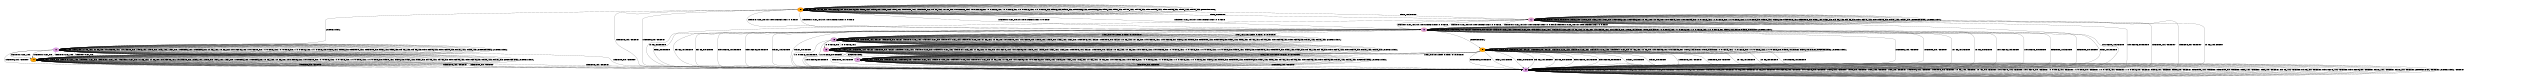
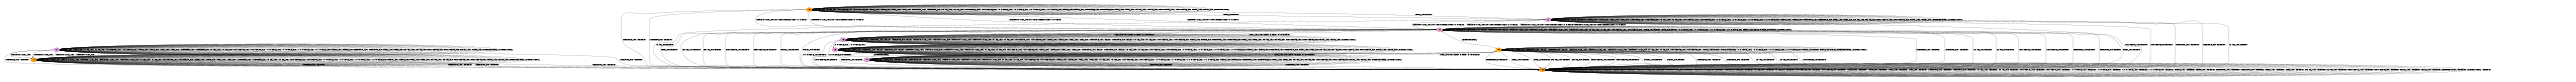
  digraph {
    fontname=Lato
    node [color=darkorange fillcolor=plum fontname=Lato style=filled]
    edge [fontname=Lato]
    n1 [color=red fillcolor=orange label=s0]
    n2 [color=purple label=s1]
    n3 [label=s2]
-   n4 [color=purple label=s3]
+   n4 [color=purple fillcolor=orange label=s3]
    n5 [label=s4]
    n6 [color=black fillcolor=orange label=s6]
    n7 [color=black label=s5]
    n8 [fillcolor=orange label=s9]
    n9 [color=red label=s8]
    n10 [color=black label=s7]
    n1 -> n1 [label="initNoFr_short/ "]
    n1 -> n1 [label="initNoFr_long/ "]
    n1 -> n1 [label="initUnxpFrType_short/ "]
    n1 -> n1 [label="initUnxpFrType_long/ "]
    n1 -> n1 [label="hndPing_short/ "]
    n1 -> n1 [label="hndPing_long/ "]
    n1 -> n1 [label="hndFin_short/ "]
    n1 -> n1 [label="hndFin_long/ "]
    n1 -> n1 [label="hndConClose_short/ "]
    n1 -> n1 [label="hndConClose_long/ "]
    n1 -> n1 [label="hndNoFr_short/ "]
    n1 -> n1 [label="hndNoFr_long/ "]
    n1 -> n1 [label="hndUnxpFrType_short/ "]
    n1 -> n1 [label="hndUnxpFrType_long/ "]
    n1 -> n1 [label="VldNewConID_short/ "]
    n1 -> n1 [label="VldNewConID_long/ "]
    n1 -> n1 [label="InvldNewConID_short/ "]
    n1 -> n1 [label="InvldNewConID_long/ "]
    n1 -> n1 [label="0rttPing_short/ "]
    n1 -> n1 [label="0rttPing_long/ "]
    n1 -> n1 [label="0rttConClose_short/ "]
    n1 -> n1 [label="0rttConClose_long/ "]
    n1 -> n1 [label="0rttFin_short/ "]
    n1 -> n1 [label="0rttFin_long/ "]
    n1 -> n1 [label="0rttNoFr_short/ "]
    n1 -> n1 [label="0rttNoFr_long/ "]
    n1 -> n1 [label="0rttUnxpFrType_short/ "]
    n1 -> n1 [label="0rttUnxpFrType_long/ "]
    n1 -> n1 [label="0rttACK_short/ "]
    n1 -> n1 [label="0rttACK_long/ "]
    n1 -> n1 [label="[ChgDestConID-Ori]/ "]
-   n1 -> n2 [label="[RmPadFrmInitPkts]/ "]
    n1 -> n3 [label="initCltHello-vldACK_short/initSvrHello,hndEncExt,hndFin,VldNewConID "]
    n1 -> n3 [label="initCltHello-vldACK_long/initSvrHello,hndEncExt,hndFin,VldNewConID "]
    n1 -> n3 [label="initCltHello-invldACK_short/initSvrHello,hndEncExt,hndFin,VldNewConID "]
    n1 -> n3 [label="initCltHello-invldACK_long/initSvrHello,hndEncExt,hndFin,VldNewConID "]
    n1 -> n4 [label="initConClose_short/<ConClosed> "]
    n1 -> n4 [label="initConClose_long/<ConClosed> "]
    n1 -> n5 [label="initPing_short/PingACK "]
    n1 -> n5 [label="initPing_long/PingACK "]
    n2 -> n2 [label="initPing_short/ "]
    n2 -> n2 [label="initPing_long/ "]
    n2 -> n2 [label="initNoFr_short/ "]
    n2 -> n2 [label="initNoFr_long/ "]
    n2 -> n2 [label="initUnxpFrType_short/ "]
    n2 -> n2 [label="initUnxpFrType_long/ "]
    n2 -> n2 [label="hndPing_short/ "]
    n2 -> n2 [label="hndPing_long/ "]
    n2 -> n2 [label="hndFin_short/ "]
    n2 -> n2 [label="hndFin_long/ "]
    n2 -> n2 [label="hndConClose_short/ "]
    n2 -> n2 [label="hndConClose_long/ "]
    n2 -> n2 [label="hndNoFr_short/ "]
    n2 -> n2 [label="hndNoFr_long/ "]
    n2 -> n2 [label="hndUnxpFrType_short/ "]
    n2 -> n2 [label="hndUnxpFrType_long/ "]
    n2 -> n2 [label="VldNewConID_short/ "]
    n2 -> n2 [label="VldNewConID_long/ "]
    n2 -> n2 [label="InvldNewConID_short/ "]
    n2 -> n2 [label="InvldNewConID_long/ "]
    n2 -> n2 [label="0rttPing_short/ "]
    n2 -> n2 [label="0rttPing_long/ "]
    n2 -> n2 [label="0rttConClose_short/ "]
    n2 -> n2 [label="0rttConClose_long/ "]
    n2 -> n2 [label="0rttFin_short/ "]
    n2 -> n2 [label="0rttFin_long/ "]
    n2 -> n2 [label="0rttNoFr_short/ "]
    n2 -> n2 [label="0rttNoFr_long/ "]
    n2 -> n2 [label="0rttUnxpFrType_short/ "]
    n2 -> n2 [label="0rttUnxpFrType_long/ "]
    n2 -> n2 [label="0rttACK_short/ "]
    n2 -> n2 [label="0rttACK_long/ "]
    n2 -> n2 [label="[ChgDestConID-Ori]/ "]
    n2 -> n2 [label="[RmPadFrmInitPkts]/ "]
    n2 -> n4 [label="initConClose_short/<ConClosed> "]
    n2 -> n4 [label="initConClose_long/<ConClosed> "]
    n2 -> n6 [label="initCltHello-vldACK_short/ "]
    n2 -> n6 [label="initCltHello-vldACK_long/ "]
    n2 -> n6 [label="initCltHello-invldACK_short/ "]
    n2 -> n6 [label="initCltHello-invldACK_long/ "]
    n3 -> n3 [label="initPing_short/ "]
    n3 -> n3 [label="initPing_long/ "]
    n3 -> n3 [label="initConClose_short/<ConAct> "]
    n3 -> n3 [label="initConClose_long/<ConAct> "]
    n3 -> n3 [label="initCltHello-vldACK_short/ "]
    n3 -> n3 [label="initCltHello-vldACK_long/ "]
    n3 -> n3 [label="initCltHello-invldACK_short/ "]
    n3 -> n3 [label="initCltHello-invldACK_long/ "]
    n3 -> n3 [label="initNoFr_short/ "]
    n3 -> n3 [label="initNoFr_long/ "]
    n3 -> n3 [label="initUnxpFrType_short/ "]
    n3 -> n3 [label="initUnxpFrType_long/ "]
    n3 -> n3 [label="hndPing_short/PingACK "]
    n3 -> n3 [label="hndPing_long/PingACK "]
    n3 -> n3 [label="VldNewConID_short/ "]
    n3 -> n3 [label="VldNewConID_long/ "]
    n3 -> n3 [label="InvldNewConID_short/ "]
    n3 -> n3 [label="InvldNewConID_long/ "]
    n3 -> n3 [label="0rttPing_short/PingACK "]
    n3 -> n3 [label="0rttPing_long/PingACK "]
    n3 -> n3 [label="[RmPadFrmInitPkts]/ "]
    n3 -> n4 [label="hndConClose_short/<ConClosed> "]
    n3 -> n4 [label="hndConClose_long/<ConClosed> "]
    n3 -> n4 [label="hndNoFr_short/ConClose "]
    n3 -> n4 [label="hndNoFr_long/ConClose "]
    n3 -> n4 [label="hndUnxpFrType_short/ConClose "]
    n3 -> n4 [label="hndUnxpFrType_long/ConClose "]
    n3 -> n4 [label="0rttConClose_short/ConClose "]
    n3 -> n4 [label="0rttConClose_long/ConClose "]
    n3 -> n4 [label="0rttFin_short/ConClose "]
    n3 -> n4 [label="0rttFin_long/ConClose "]
    n3 -> n4 [label="0rttNoFr_short/ConClose "]
    n3 -> n4 [label="0rttNoFr_long/ConClose "]
    n3 -> n4 [label="0rttUnxpFrType_short/ConClose "]
    n3 -> n4 [label="0rttUnxpFrType_long/ConClose "]
    n3 -> n4 [label="0rttACK_short/ConClose "]
    n3 -> n4 [label="0rttACK_long/ConClose "]
    n3 -> n7 [label="hndFin_short/HndshkDone,NewToken,NewSessionTicket "]
    n3 -> n7 [label="hndFin_long/HndshkDone,NewToken,NewSessionTicket "]
-   n3 -> n8 [label="[ChgDestConID-Ori]/ "]
+   n8 -> n3 [label="[ChgDestConID-Ori]/ "]
    n4 -> n4 [label="initPing_short/<ConClosed> "]
    n4 -> n4 [label="initPing_long/<ConClosed> "]
    n4 -> n4 [label="initConClose_short/<ConClosed> "]
    n4 -> n4 [label="initConClose_long/<ConClosed> "]
    n4 -> n4 [label="initCltHello-vldACK_short/<ConClosed> "]
    n4 -> n4 [label="initCltHello-vldACK_long/<ConClosed> "]
    n4 -> n4 [label="initCltHello-invldACK_short/<ConClosed> "]
    n4 -> n4 [label="initCltHello-invldACK_long/<ConClosed> "]
    n4 -> n4 [label="initNoFr_short/<ConClosed> "]
    n4 -> n4 [label="initNoFr_long/<ConClosed> "]
    n4 -> n4 [label="initUnxpFrType_short/<ConClosed> "]
    n4 -> n4 [label="initUnxpFrType_long/<ConClosed> "]
    n4 -> n4 [label="hndPing_short/<ConClosed> "]
    n4 -> n4 [label="hndPing_long/<ConClosed> "]
    n4 -> n4 [label="hndFin_short/<ConClosed> "]
    n4 -> n4 [label="hndFin_long/<ConClosed> "]
    n4 -> n4 [label="hndConClose_short/<ConClosed> "]
    n4 -> n4 [label="hndConClose_long/<ConClosed> "]
    n4 -> n4 [label="hndNoFr_short/<ConClosed> "]
    n4 -> n4 [label="hndNoFr_long/<ConClosed> "]
    n4 -> n4 [label="hndUnxpFrType_short/<ConClosed> "]
    n4 -> n4 [label="hndUnxpFrType_long/<ConClosed> "]
    n4 -> n4 [label="VldNewConID_short/<ConClosed> "]
    n4 -> n4 [label="VldNewConID_long/<ConClosed> "]
    n4 -> n4 [label="InvldNewConID_short/<ConClosed> "]
    n4 -> n4 [label="InvldNewConID_long/<ConClosed> "]
    n4 -> n4 [label="0rttPing_short/<ConClosed> "]
    n4 -> n4 [label="0rttPing_long/<ConClosed> "]
    n4 -> n4 [label="0rttConClose_short/<ConClosed> "]
    n4 -> n4 [label="0rttConClose_long/<ConClosed> "]
    n4 -> n4 [label="0rttFin_short/<ConClosed> "]
    n4 -> n4 [label="0rttFin_long/<ConClosed> "]
    n4 -> n4 [label="0rttNoFr_short/<ConClosed> "]
    n4 -> n4 [label="0rttNoFr_long/<ConClosed> "]
    n4 -> n4 [label="0rttUnxpFrType_short/<ConClosed> "]
    n4 -> n4 [label="0rttUnxpFrType_long/<ConClosed> "]
    n4 -> n4 [label="0rttACK_short/<ConClosed> "]
    n4 -> n4 [label="0rttACK_long/<ConClosed> "]
    n4 -> n4 [label="[ChgDestConID-Ori]/<ConClosed> "]
    n4 -> n4 [label="[RmPadFrmInitPkts]/<ConClosed> "]
    n5 -> n3 [label="initCltHello-vldACK_short/initSvrHello,hndEncExt,hndFin,VldNewConID "]
    n5 -> n3 [label="initCltHello-vldACK_long/initSvrHello,hndEncExt,hndFin,VldNewConID "]
    n5 -> n3 [label="initCltHello-invldACK_short/initSvrHello,hndEncExt,hndFin,VldNewConID "]
    n5 -> n3 [label="initCltHello-invldACK_long/initSvrHello,hndEncExt,hndFin,VldNewConID "]
    n5 -> n4 [label="initConClose_short/<ConClosed> "]
    n5 -> n4 [label="initConClose_long/<ConClosed> "]
    n5 -> n4 [label="initNoFr_short/ConClose "]
    n5 -> n4 [label="initNoFr_long/ConClose "]
    n5 -> n4 [label="initUnxpFrType_short/ConClose "]
    n5 -> n4 [label="initUnxpFrType_long/ConClose "]
    n5 -> n5 [label="initPing_short/PingACK "]
    n5 -> n5 [label="initPing_long/PingACK "]
    n5 -> n5 [label="hndPing_short/ "]
    n5 -> n5 [label="hndPing_long/ "]
    n5 -> n5 [label="hndFin_short/ "]
    n5 -> n5 [label="hndFin_long/ "]
    n5 -> n5 [label="hndConClose_short/ "]
    n5 -> n5 [label="hndConClose_long/ "]
    n5 -> n5 [label="hndNoFr_short/ "]
    n5 -> n5 [label="hndNoFr_long/ "]
    n5 -> n5 [label="hndUnxpFrType_short/ "]
    n5 -> n5 [label="hndUnxpFrType_long/ "]
    n5 -> n5 [label="VldNewConID_short/ "]
    n5 -> n5 [label="VldNewConID_long/ "]
    n5 -> n5 [label="InvldNewConID_short/ "]
    n5 -> n5 [label="InvldNewConID_long/ "]
    n5 -> n5 [label="0rttPing_short/ "]
    n5 -> n5 [label="0rttPing_long/ "]
    n5 -> n5 [label="0rttConClose_short/ "]
    n5 -> n5 [label="0rttConClose_long/ "]
    n5 -> n5 [label="0rttFin_short/ "]
    n5 -> n5 [label="0rttFin_long/ "]
    n5 -> n5 [label="0rttNoFr_short/ "]
    n5 -> n5 [label="0rttNoFr_long/ "]
    n5 -> n5 [label="0rttUnxpFrType_short/ "]
    n5 -> n5 [label="0rttUnxpFrType_long/ "]
    n5 -> n5 [label="0rttACK_short/ "]
    n5 -> n5 [label="0rttACK_long/ "]
    n5 -> n5 [label="[ChgDestConID-Ori]/ "]
    n5 -> n5 [label="[RmPadFrmInitPkts]/ "]
    n6 -> n4 [label="initConClose_short/<ConClosed> "]
    n6 -> n4 [label="initConClose_long/<ConClosed> "]
    n6 -> n4 [label="0rttConClose_short/<ConClosed> "]
    n6 -> n4 [label="0rttConClose_long/<ConClosed> "]
    n6 -> n6 [label="initPing_short/ "]
    n6 -> n6 [label="initPing_long/ "]
    n6 -> n6 [label="initCltHello-vldACK_short/ "]
    n6 -> n6 [label="initCltHello-vldACK_long/ "]
    n6 -> n6 [label="initCltHello-invldACK_short/ "]
    n6 -> n6 [label="initCltHello-invldACK_long/ "]
    n6 -> n6 [label="initNoFr_short/ "]
    n6 -> n6 [label="initNoFr_long/ "]
    n6 -> n6 [label="initUnxpFrType_short/ "]
    n6 -> n6 [label="initUnxpFrType_long/ "]
    n6 -> n6 [label="hndPing_short/ "]
    n6 -> n6 [label="hndPing_long/ "]
    n6 -> n6 [label="hndFin_short/ "]
    n6 -> n6 [label="hndFin_long/ "]
    n6 -> n6 [label="hndConClose_short/ "]
    n6 -> n6 [label="hndConClose_long/ "]
    n6 -> n6 [label="hndNoFr_short/ "]
    n6 -> n6 [label="hndNoFr_long/ "]
    n6 -> n6 [label="hndUnxpFrType_short/ "]
    n6 -> n6 [label="hndUnxpFrType_long/ "]
    n6 -> n6 [label="VldNewConID_short/ "]
    n6 -> n6 [label="VldNewConID_long/ "]
    n6 -> n6 [label="InvldNewConID_short/ "]
    n6 -> n6 [label="InvldNewConID_long/ "]
    n6 -> n6 [label="0rttPing_short/ "]
    n6 -> n6 [label="0rttPing_long/ "]
    n6 -> n6 [label="0rttFin_short/ "]
    n6 -> n6 [label="0rttFin_long/ "]
    n6 -> n6 [label="0rttNoFr_short/ "]
    n6 -> n6 [label="0rttNoFr_long/ "]
    n6 -> n6 [label="0rttUnxpFrType_short/ "]
    n6 -> n6 [label="0rttUnxpFrType_long/ "]
    n6 -> n6 [label="0rttACK_short/ "]
    n6 -> n6 [label="0rttACK_long/ "]
    n6 -> n6 [label="[ChgDestConID-Ori]/ "]
    n6 -> n6 [label="[RmPadFrmInitPkts]/ "]
    n7 -> n4 [label="InvldNewConID_short/ConClose "]
    n7 -> n4 [label="InvldNewConID_long/ConClose "]
    n7 -> n7 [label="initPing_short/ "]
    n7 -> n7 [label="initPing_long/ "]
    n7 -> n7 [label="initConClose_short/<ConAct> "]
    n7 -> n7 [label="initConClose_long/<ConAct> "]
    n7 -> n7 [label="initCltHello-vldACK_short/ "]
    n7 -> n7 [label="initCltHello-vldACK_long/ "]
    n7 -> n7 [label="initCltHello-invldACK_short/ "]
    n7 -> n7 [label="initCltHello-invldACK_long/ "]
    n7 -> n7 [label="initNoFr_short/ "]
    n7 -> n7 [label="initNoFr_long/ "]
    n7 -> n7 [label="initUnxpFrType_short/ "]
    n7 -> n7 [label="initUnxpFrType_long/ "]
    n7 -> n7 [label="hndPing_short/ "]
    n7 -> n7 [label="hndPing_long/ "]
    n7 -> n7 [label="hndFin_short/ "]
    n7 -> n7 [label="hndFin_long/ "]
    n7 -> n7 [label="hndConClose_short/<ConAct> "]
    n7 -> n7 [label="hndConClose_long/<ConAct> "]
    n7 -> n7 [label="hndNoFr_short/ "]
    n7 -> n7 [label="hndNoFr_long/ "]
    n7 -> n7 [label="hndUnxpFrType_short/ "]
    n7 -> n7 [label="hndUnxpFrType_long/ "]
    n7 -> n7 [label="0rttPing_short/ "]
    n7 -> n7 [label="0rttPing_long/ "]
    n7 -> n7 [label="0rttConClose_short/ "]
    n7 -> n7 [label="0rttConClose_long/ "]
    n7 -> n7 [label="0rttFin_short/ "]
    n7 -> n7 [label="0rttFin_long/ "]
    n7 -> n7 [label="0rttNoFr_short/ "]
    n7 -> n7 [label="0rttNoFr_long/ "]
    n7 -> n7 [label="0rttUnxpFrType_short/ "]
    n7 -> n7 [label="0rttUnxpFrType_long/ "]
    n7 -> n7 [label="0rttACK_short/ "]
    n7 -> n7 [label="0rttACK_long/ "]
    n7 -> n7 [label="[RmPadFrmInitPkts]/ "]
    n7 -> n9 [label="VldNewConID_short/ "]
    n7 -> n9 [label="VldNewConID_long/ "]
    n8 -> n4 [label="hndConClose_short/<ConClosed> "]
    n8 -> n4 [label="hndConClose_long/<ConClosed> "]
    n8 -> n4 [label="hndNoFr_short/ConClose "]
    n8 -> n4 [label="hndNoFr_long/ConClose "]
    n8 -> n4 [label="hndUnxpFrType_short/ConClose "]
    n8 -> n4 [label="hndUnxpFrType_long/ConClose "]
    n8 -> n4 [label="0rttConClose_short/ConClose "]
    n8 -> n4 [label="0rttConClose_long/ConClose "]
    n8 -> n4 [label="0rttFin_short/ConClose "]
    n8 -> n4 [label="0rttFin_long/ConClose "]
    n8 -> n4 [label="0rttNoFr_short/ConClose "]
    n8 -> n4 [label="0rttNoFr_long/ConClose "]
    n8 -> n4 [label="0rttUnxpFrType_short/ConClose "]
    n8 -> n4 [label="0rttUnxpFrType_long/ConClose "]
    n8 -> n4 [label="0rttACK_short/ConClose "]
    n8 -> n4 [label="0rttACK_long/ConClose "]
    n8 -> n8 [label="initPing_short/ "]
    n8 -> n8 [label="initPing_long/ "]
    n8 -> n8 [label="initConClose_short/<ConAct> "]
    n8 -> n8 [label="initConClose_long/<ConAct> "]
    n8 -> n8 [label="initCltHello-vldACK_short/ "]
    n8 -> n8 [label="initCltHello-vldACK_long/ "]
    n8 -> n8 [label="initCltHello-invldACK_short/ "]
    n8 -> n8 [label="initCltHello-invldACK_long/ "]
    n8 -> n8 [label="initNoFr_short/ "]
    n8 -> n8 [label="initNoFr_long/ "]
    n8 -> n8 [label="initUnxpFrType_short/ "]
    n8 -> n8 [label="initUnxpFrType_long/ "]
    n8 -> n8 [label="hndPing_short/PingACK "]
    n8 -> n8 [label="hndPing_long/PingACK "]
    n8 -> n8 [label="VldNewConID_short/ "]
    n8 -> n8 [label="VldNewConID_long/ "]
    n8 -> n8 [label="InvldNewConID_short/ "]
    n8 -> n8 [label="InvldNewConID_long/ "]
    n8 -> n8 [label="0rttPing_short/PingACK "]
    n8 -> n8 [label="0rttPing_long/PingACK "]
    n8 -> n8 [label="[ChgDestConID-Ori]/ "]
    n8 -> n8 [label="[RmPadFrmInitPkts]/ "]
    n8 -> n10 [label="hndFin_short/HndshkDone,NewToken,NewSessionTicket "]
    n8 -> n10 [label="hndFin_long/HndshkDone,NewToken,NewSessionTicket "]
    n9 -> n9 [label="initPing_short/ "]
    n9 -> n9 [label="initPing_long/ "]
    n9 -> n9 [label="initConClose_short/<ConAct> "]
    n9 -> n9 [label="initConClose_long/<ConAct> "]
    n9 -> n9 [label="initCltHello-vldACK_short/ "]
    n9 -> n9 [label="initCltHello-vldACK_long/ "]
    n9 -> n9 [label="initCltHello-invldACK_short/ "]
    n9 -> n9 [label="initCltHello-invldACK_long/ "]
    n9 -> n9 [label="initNoFr_short/ "]
    n9 -> n9 [label="initNoFr_long/ "]
    n9 -> n9 [label="initUnxpFrType_short/ "]
    n9 -> n9 [label="initUnxpFrType_long/ "]
    n9 -> n9 [label="hndPing_short/ "]
    n9 -> n9 [label="hndPing_long/ "]
    n9 -> n9 [label="hndFin_short/ "]
    n9 -> n9 [label="hndFin_long/ "]
    n9 -> n9 [label="hndConClose_short/<ConAct> "]
    n9 -> n9 [label="hndConClose_long/<ConAct> "]
    n9 -> n9 [label="hndNoFr_short/ "]
    n9 -> n9 [label="hndNoFr_long/ "]
    n9 -> n9 [label="hndUnxpFrType_short/ "]
    n9 -> n9 [label="hndUnxpFrType_long/ "]
    n9 -> n9 [label="VldNewConID_short/ "]
    n9 -> n9 [label="VldNewConID_long/ "]
    n9 -> n9 [label="InvldNewConID_short/ "]
    n9 -> n9 [label="InvldNewConID_long/ "]
    n9 -> n9 [label="0rttPing_short/ "]
    n9 -> n9 [label="0rttPing_long/ "]
    n9 -> n9 [label="0rttConClose_short/ "]
    n9 -> n9 [label="0rttConClose_long/ "]
    n9 -> n9 [label="0rttFin_short/ "]
    n9 -> n9 [label="0rttFin_long/ "]
    n9 -> n9 [label="0rttNoFr_short/ "]
    n9 -> n9 [label="0rttNoFr_long/ "]
    n9 -> n9 [label="0rttUnxpFrType_short/ "]
    n9 -> n9 [label="0rttUnxpFrType_long/ "]
    n9 -> n9 [label="0rttACK_short/ "]
    n9 -> n9 [label="0rttACK_long/ "]
    n9 -> n9 [label="[RmPadFrmInitPkts]/ "]
-   n10 -> n9 [label="[ChgDestConID-Ori]/ "]
+   n9 -> n10 [label="[ChgDestConID-Ori]/ "]
    n10 -> n4 [label="hndConClose_short/<ConClosed> "]
    n10 -> n4 [label="hndConClose_long/<ConClosed> "]
    n10 -> n10 [label="initPing_short/ "]
    n10 -> n10 [label="initPing_long/ "]
    n10 -> n10 [label="initConClose_short/ "]
    n10 -> n10 [label="initConClose_long/ "]
    n10 -> n10 [label="initCltHello-vldACK_short/ "]
    n10 -> n10 [label="initCltHello-vldACK_long/ "]
    n10 -> n10 [label="initCltHello-invldACK_short/ "]
    n10 -> n10 [label="initCltHello-invldACK_long/ "]
    n10 -> n10 [label="initNoFr_short/ "]
    n10 -> n10 [label="initNoFr_long/ "]
    n10 -> n10 [label="initUnxpFrType_short/ "]
    n10 -> n10 [label="initUnxpFrType_long/ "]
    n10 -> n10 [label="hndPing_short/ "]
    n10 -> n10 [label="hndPing_long/ "]
    n10 -> n10 [label="hndFin_short/ "]
    n10 -> n10 [label="hndFin_long/ "]
    n10 -> n10 [label="hndNoFr_short/ "]
    n10 -> n10 [label="hndNoFr_long/ "]
    n10 -> n10 [label="hndUnxpFrType_short/ "]
    n10 -> n10 [label="hndUnxpFrType_long/ "]
    n10 -> n10 [label="VldNewConID_short/ "]
    n10 -> n10 [label="VldNewConID_long/ "]
    n10 -> n10 [label="InvldNewConID_short/ "]
    n10 -> n10 [label="InvldNewConID_long/ "]
    n10 -> n10 [label="0rttPing_short/ "]
    n10 -> n10 [label="0rttPing_long/ "]
    n10 -> n10 [label="0rttConClose_short/ "]
    n10 -> n10 [label="0rttConClose_long/ "]
    n10 -> n10 [label="0rttFin_short/ "]
    n10 -> n10 [label="0rttFin_long/ "]
    n10 -> n10 [label="0rttNoFr_short/ "]
    n10 -> n10 [label="0rttNoFr_long/ "]
    n10 -> n10 [label="0rttUnxpFrType_short/ "]
    n10 -> n10 [label="0rttUnxpFrType_long/ "]
    n10 -> n10 [label="0rttACK_short/ "]
    n10 -> n10 [label="0rttACK_long/ "]
    n10 -> n10 [label="[ChgDestConID-Ori]/ "]
    n10 -> n10 [label="[RmPadFrmInitPkts]/ "]
  }
